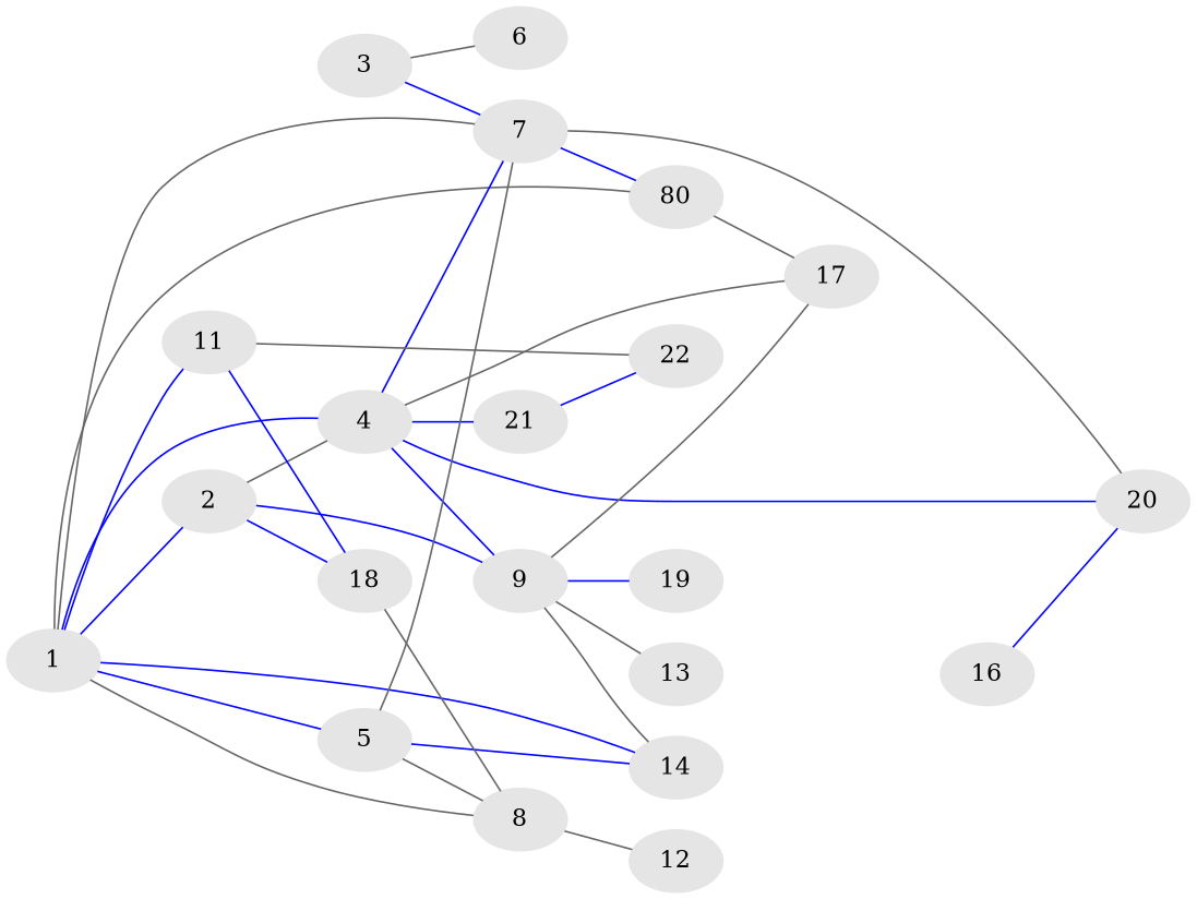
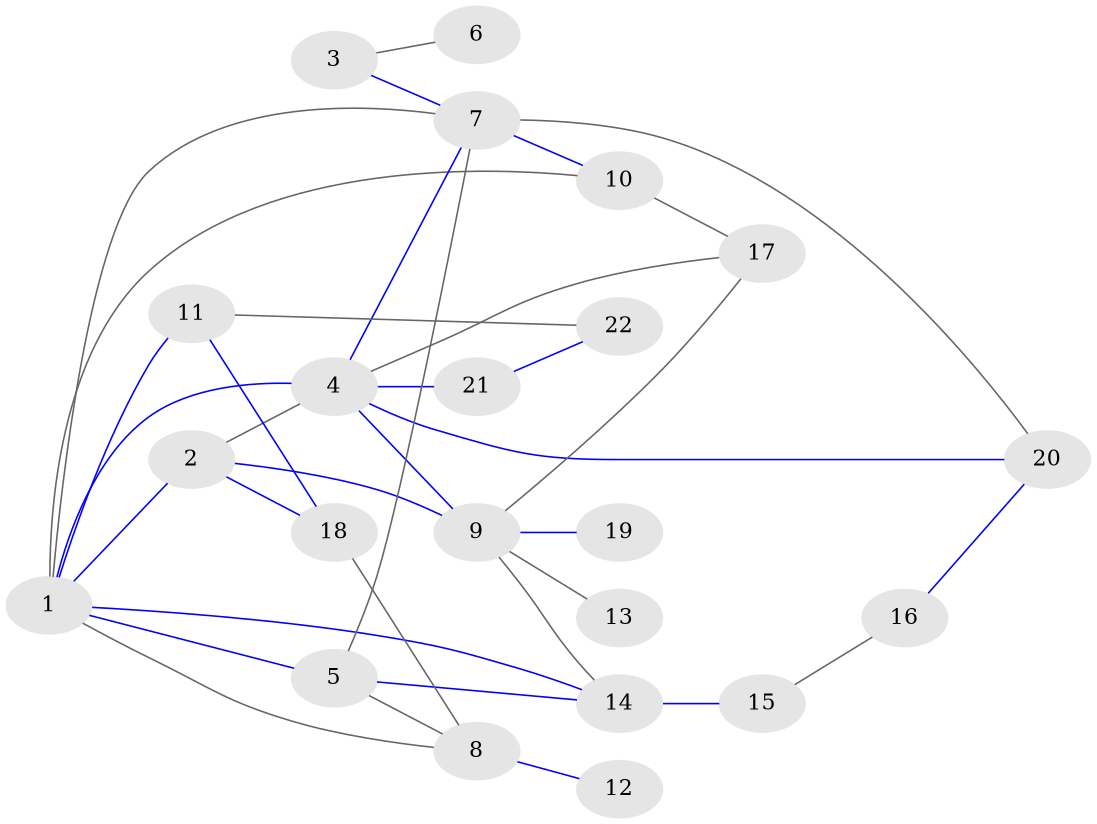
  graph {
    rankdir=LR
    node [color=gray90 style=filled]
    edge [color=blue weight=1.0]
    1
    2
    4
    5
    7
    8
-   10 [label=80]
+   10
    11
    14
    9
    18
    17
    20
    21
    12
    22
+   15
    3
    6
    13
    19
    16
    1 -- 2
    1 -- 4
    1 -- 5 [weight=2.0]
    1 -- 7 [color=gray40 weight=2.0]
    1 -- 8 [color=gray40 weight=4.0]
    1 -- 10 [color=gray40]
    1 -- 11
    1 -- 14
    2 -- 4 [color=gray40 weight=2.0]
    2 -- 9 [weight=2.0]
    2 -- 18
    4 -- 7 [weight=5.0]
    4 -- 9
    4 -- 17 [color=gray40]
    4 -- 20 [weight=2.0]
    4 -- 21
    5 -- 7 [color=gray40 weight=2.0]
    5 -- 8 [color=gray40]
    5 -- 14
    7 -- 10
    7 -- 20 [color=gray40]
-   8 -- 12 [color=gray40]
+   8 -- 12
    10 -- 17 [color=gray40]
    11 -- 18
    11 -- 22 [color=gray40]
+   14 -- 15 [weight=2.0]
    9 -- 14 [color=gray40]
    9 -- 17 [color=gray40]
    9 -- 13 [color=gray40]
    9 -- 19
    18 -- 8 [color=gray40]
    21 -- 22 [weight=2.0]
+   15 -- 16 [color=gray40]
    3 -- 7 [weight=2.0]
    3 -- 6 [color=gray40]
    16 -- 20
  }
